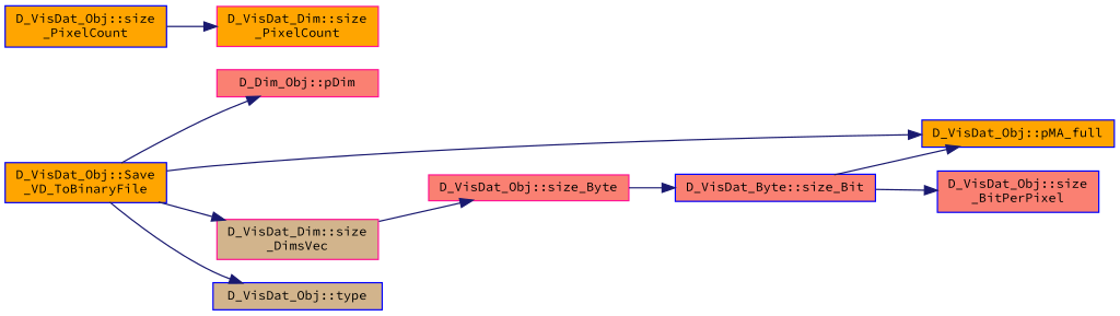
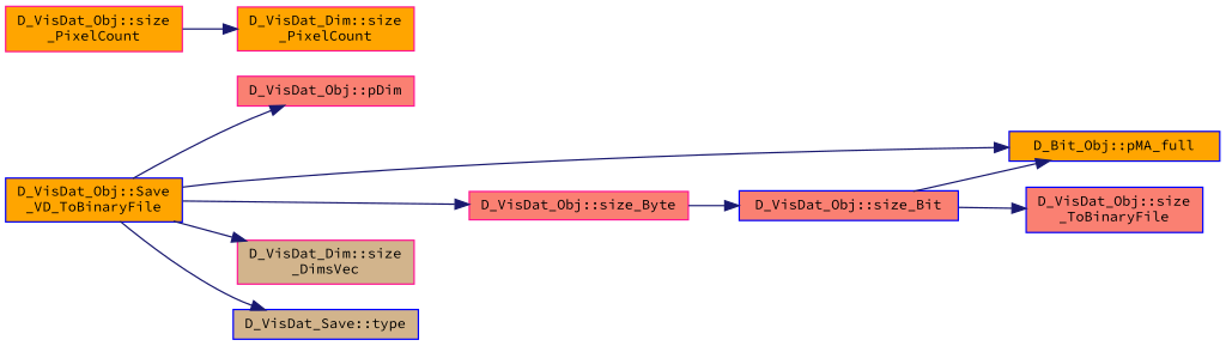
  digraph {
    fontname="Source Code Pro"
    rankdir=LR
    node [color=blue fillcolor=orange fontname="Source Code Pro" fontsize=10 shape=record style=filled]
    edge [color=midnightblue fontname="Source Code Pro" fontsize=10 labelfontname=Helvetica labelfontsize=10 style=solid]
    n1 [fontcolor=black height=0.2 label="D_VisDat_Obj::Save\l_VD_ToBinaryFile" width=0.4]
-   n2 [color=deeppink fillcolor=salmon height=0.2 label="D_Dim_Obj::pDim" width=0.4]
-   n3 [height=0.2 label="D_VisDat_Obj::pMA_full" width=0.4]
+   n2 [color=deeppink fillcolor=salmon height=0.2 label="D_VisDat_Obj::pDim" width=0.4]
+   n3 [height=0.2 label="D_Bit_Obj::pMA_full" width=0.4]
    n4 [color=deeppink fillcolor=salmon height=0.2 label="D_VisDat_Obj::size_Byte" width=0.4]
    n5 [color=deeppink fillcolor=tan height=0.2 label="D_VisDat_Dim::size\l_DimsVec" width=0.4]
-   n6 [fillcolor=tan height=0.2 label="D_VisDat_Obj::type" width=0.4]
-   n7 [fillcolor=salmon height=0.2 label="D_VisDat_Byte::size_Bit" width=0.4]
-   n8 [fillcolor=salmon height=0.2 label="D_VisDat_Obj::size\l_BitPerPixel" width=0.4]
-   n9 [height=0.2 label="D_VisDat_Obj::size\l_PixelCount" width=0.4]
+   n6 [fillcolor=tan height=0.2 label="D_VisDat_Save::type" width=0.4]
+   n7 [fillcolor=salmon height=0.2 label="D_VisDat_Obj::size_Bit" width=0.4]
+   n8 [fillcolor=salmon height=0.2 label="D_VisDat_Obj::size\l_ToBinaryFile" width=0.4]
+   n9 [color=deeppink height=0.2 label="D_VisDat_Obj::size\l_PixelCount" width=0.4]
    n10 [color=deeppink height=0.2 label="D_VisDat_Dim::size\l_PixelCount" width=0.4]
    n1 -> n2
    n1 -> n3
-   n5 -> n4
+   n1 -> n4
    n1 -> n5
    n1 -> n6
    n4 -> n7
    n7 -> n3
    n7 -> n8
    n9 -> n10
  }
